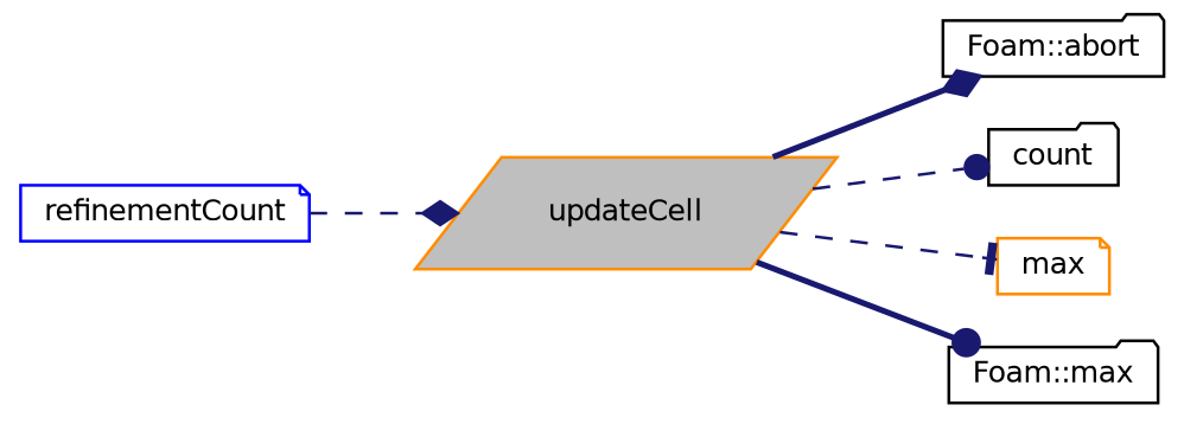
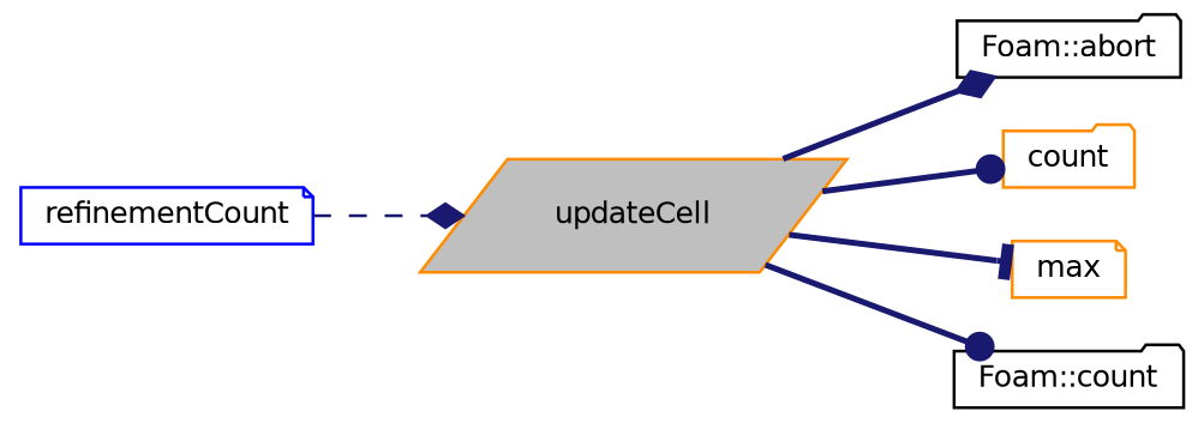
  digraph {
    rankdir=LR
    node [color=darkorange fontname=Helvetica fontsize=10 shape=folder]
    edge [arrowhead=diamond color=midnightblue fontname=Helvetica fontsize=10 labelfontname=Helvetica labelfontsize=10 style=dashed]
    n1 [fillcolor=grey75 fontcolor=black height=0.2 label=updateCell shape=parallelogram style=filled width=0.4]
    n2 [color=black height=0.2 label="Foam::abort" width=0.4]
-   n3 [color=black height=0.2 label=count width=0.4]
+   n3 [height=0.2 label=count width=0.4]
    n4 [height=0.2 label=max shape=note width=0.4]
-   n5 [color=black height=0.2 label="Foam::max" width=0.4]
+   n5 [color=black height=0.2 label="Foam::count" width=0.4]
    n6 [color=blue height=0.2 label=refinementCount shape=note width=0.4]
    n1 -> n2 [style=bold]
-   n1 -> n3 [arrowhead=dot]
-   n1 -> n4 [arrowhead=tee]
+   n1 -> n3 [arrowhead=dot style=bold]
+   n1 -> n4 [arrowhead=tee style=bold]
    n1 -> n5 [arrowhead=dot style=bold]
    n6 -> n1
  }
